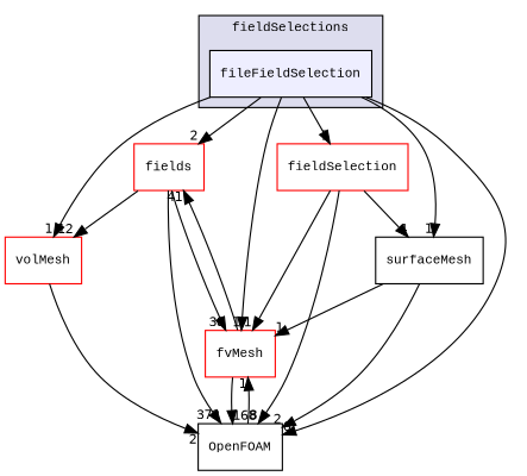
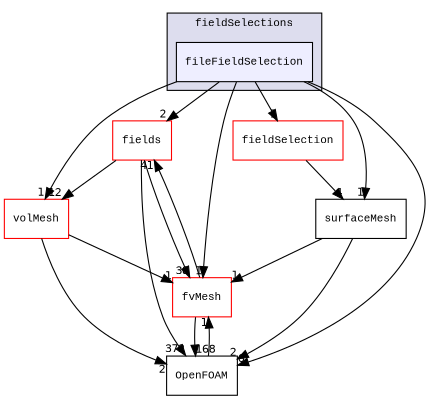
  digraph {
    compound=true
    fontname="Liberation Mono"
    node [fontname="Liberation Mono" fontsize=10 shape=box color=red]
    edge [fontname="Liberation Mono" headlabel=1 labeldistance=1.5 labelfontname=Helvetica labelfontsize=10]
    n1 [fillcolor="#eeeeff" label=fileFieldSelection pencolor=black style=filled color=""]
    n2 [label=fields]
    n3 [label=surfaceMesh color=""]
    n4 [label=fieldSelection]
    n5 [label=volMesh]
    n6 [label=fvMesh]
    n7 [color=black label=OpenFOAM]
    subgraph cluster_1 {
      bgcolor="#ddddee"
      fontsize=10
      label=fieldSelections
      pencolor=black
      n1
    }
    n1 -> n2 [headlabel=2]
    n1 -> n3
    n1 -> n4
    n1 -> n5
    n1 -> n6
    n1 -> n7 [headlabel=6]
    n2 -> n5 [headlabel=12]
    n2 -> n6 [headlabel=38]
    n2 -> n7 [headlabel=372]
    n3 -> n6
    n3 -> n7 [headlabel=2]
    n4 -> n3 [headlabel=4]
-   n4 -> n7 [headlabel=8]
-   n4 -> n6
+   n5 -> n6
    n5 -> n7 [headlabel=2]
    n6 -> n2 [headlabel=41]
    n6 -> n7 [headlabel=168]
    n7 -> n6
  }
